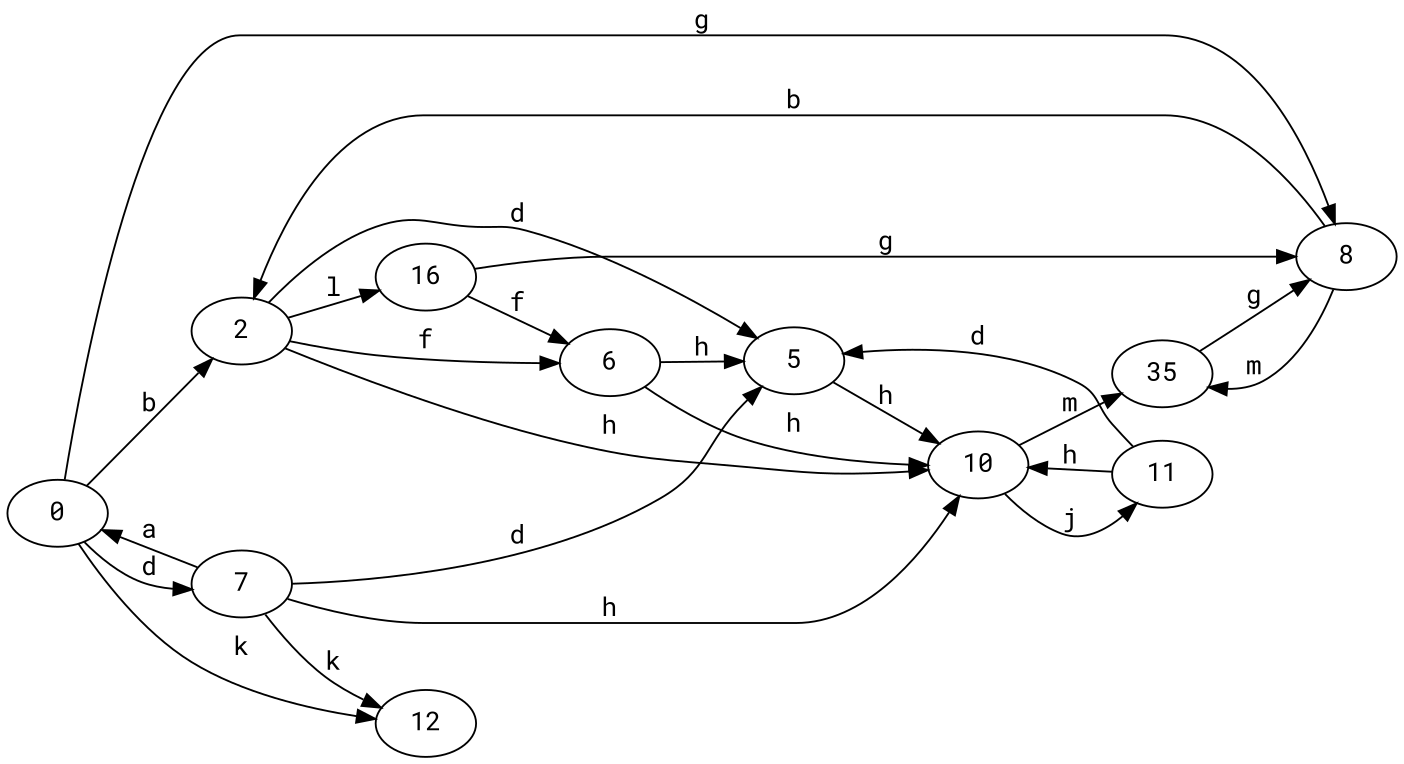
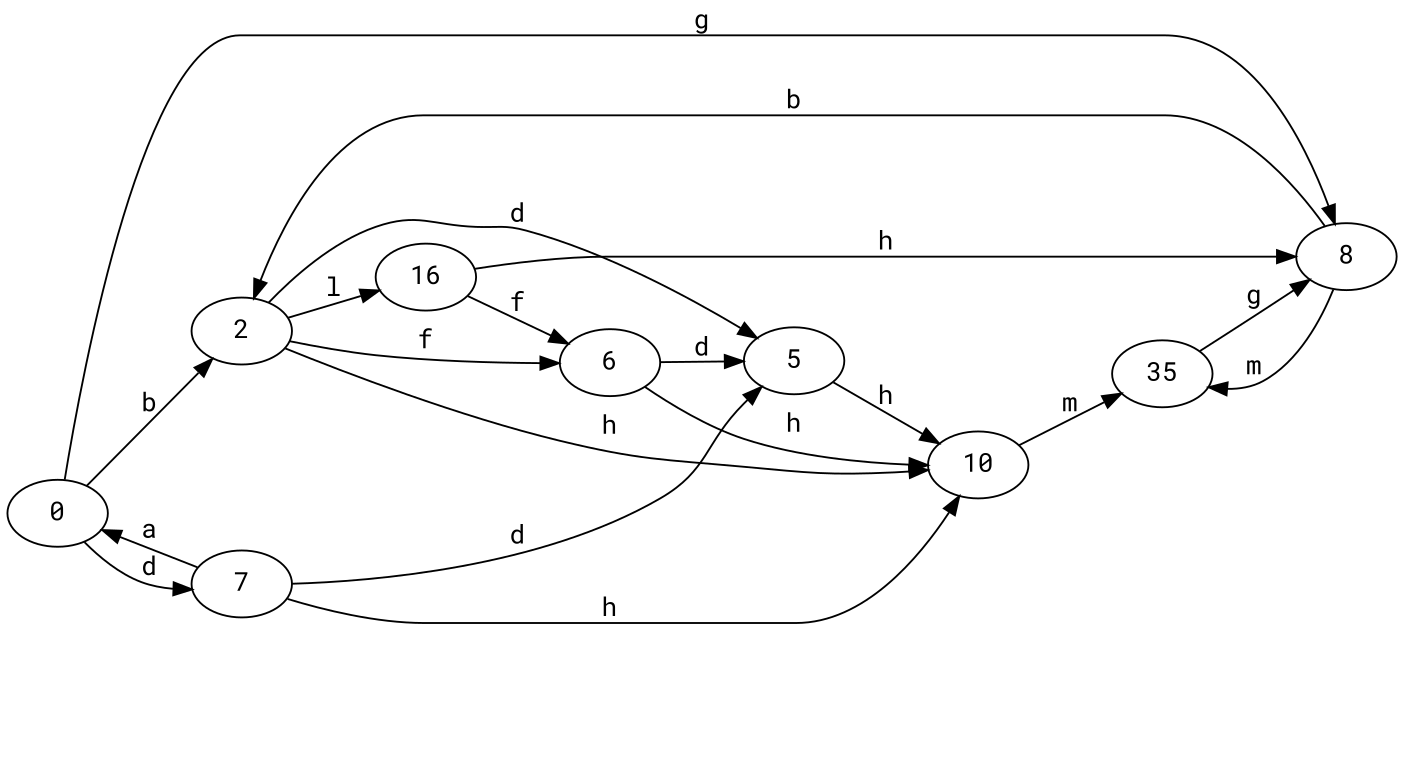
  strict digraph {
    fontname="Roboto Mono"
    rankdir=LR
    node [fontname="Roboto Mono"]
    edge [fontname="Roboto Mono"]
    0
    2
    n3 [label=7]
    8
-   12
    6
    5
    10
    n9 [label=16]
    n10 [label=35]
-   11
    0 -> 2 [label=b]
    0 -> n3 [label=d]
    0 -> 8 [label=g]
-   0 -> 12 [label=k]
    2 -> 6 [label=f]
    2 -> 5 [label=d]
    2 -> 10 [label=h]
    2 -> n9 [label=l]
    n3 -> 0 [label=a]
-   n3 -> 12 [label=k]
    n3 -> 5 [label=d]
    n3 -> 10 [label=h]
    8 -> 2 [label=b]
    8 -> n10 [label=m]
-   6 -> 5 [label=h]
+   6 -> 5 [label=d]
    6 -> 10 [label=h]
    5 -> 10 [label=h]
    10 -> n10 [label=m]
-   10 -> 11 [label=j]
-   n9 -> 8 [label=g]
+   n9 -> 8 [label=h]
    n9 -> 6 [label=f]
    n10 -> 8 [label=g]
-   11 -> 5 [label=d]
-   11 -> 10 [label=h]
  }
